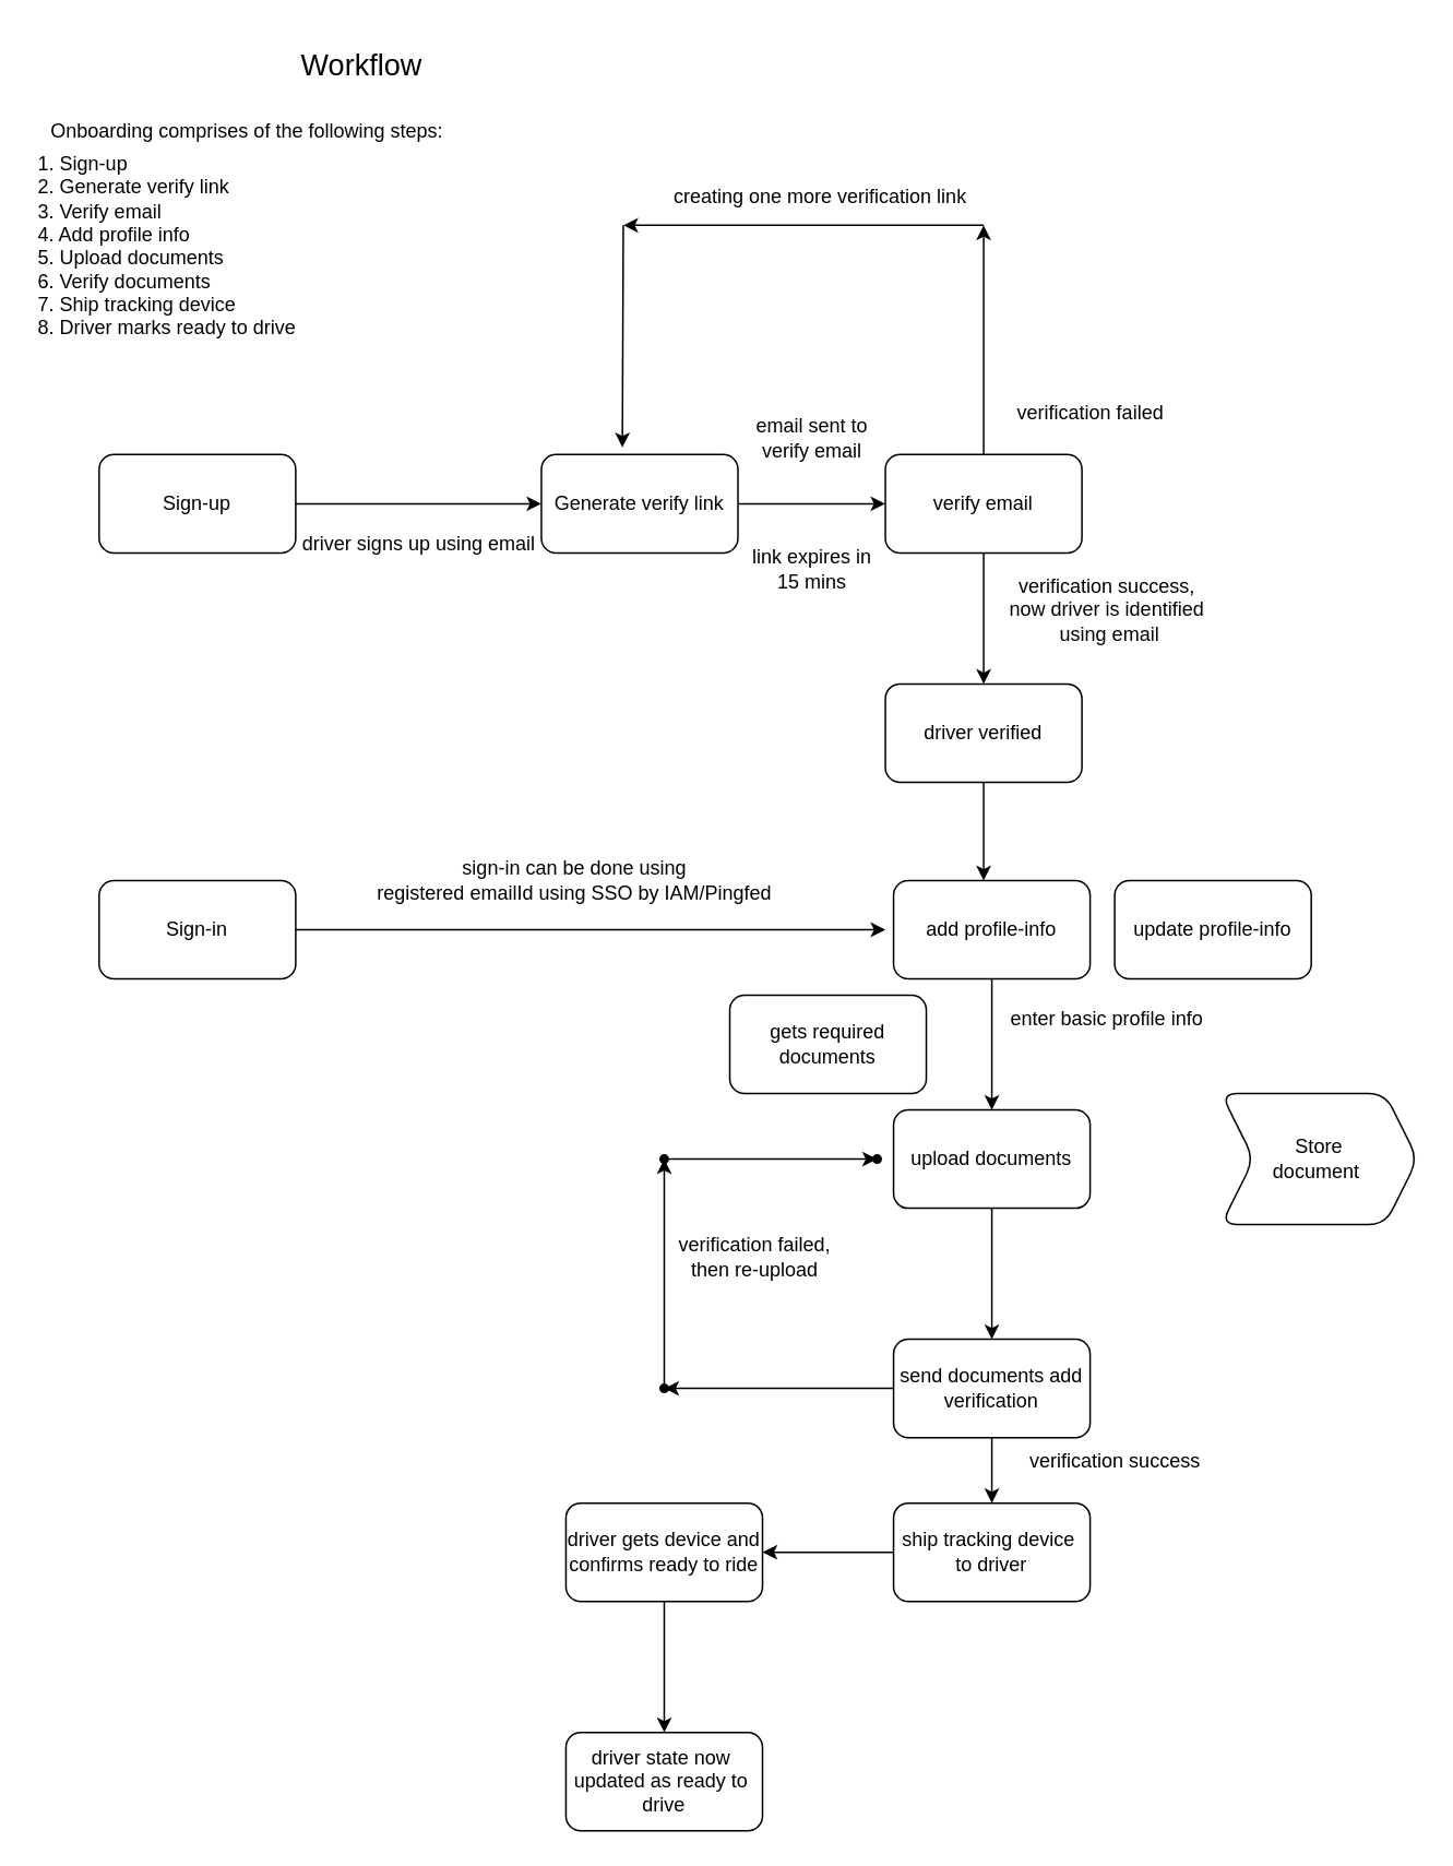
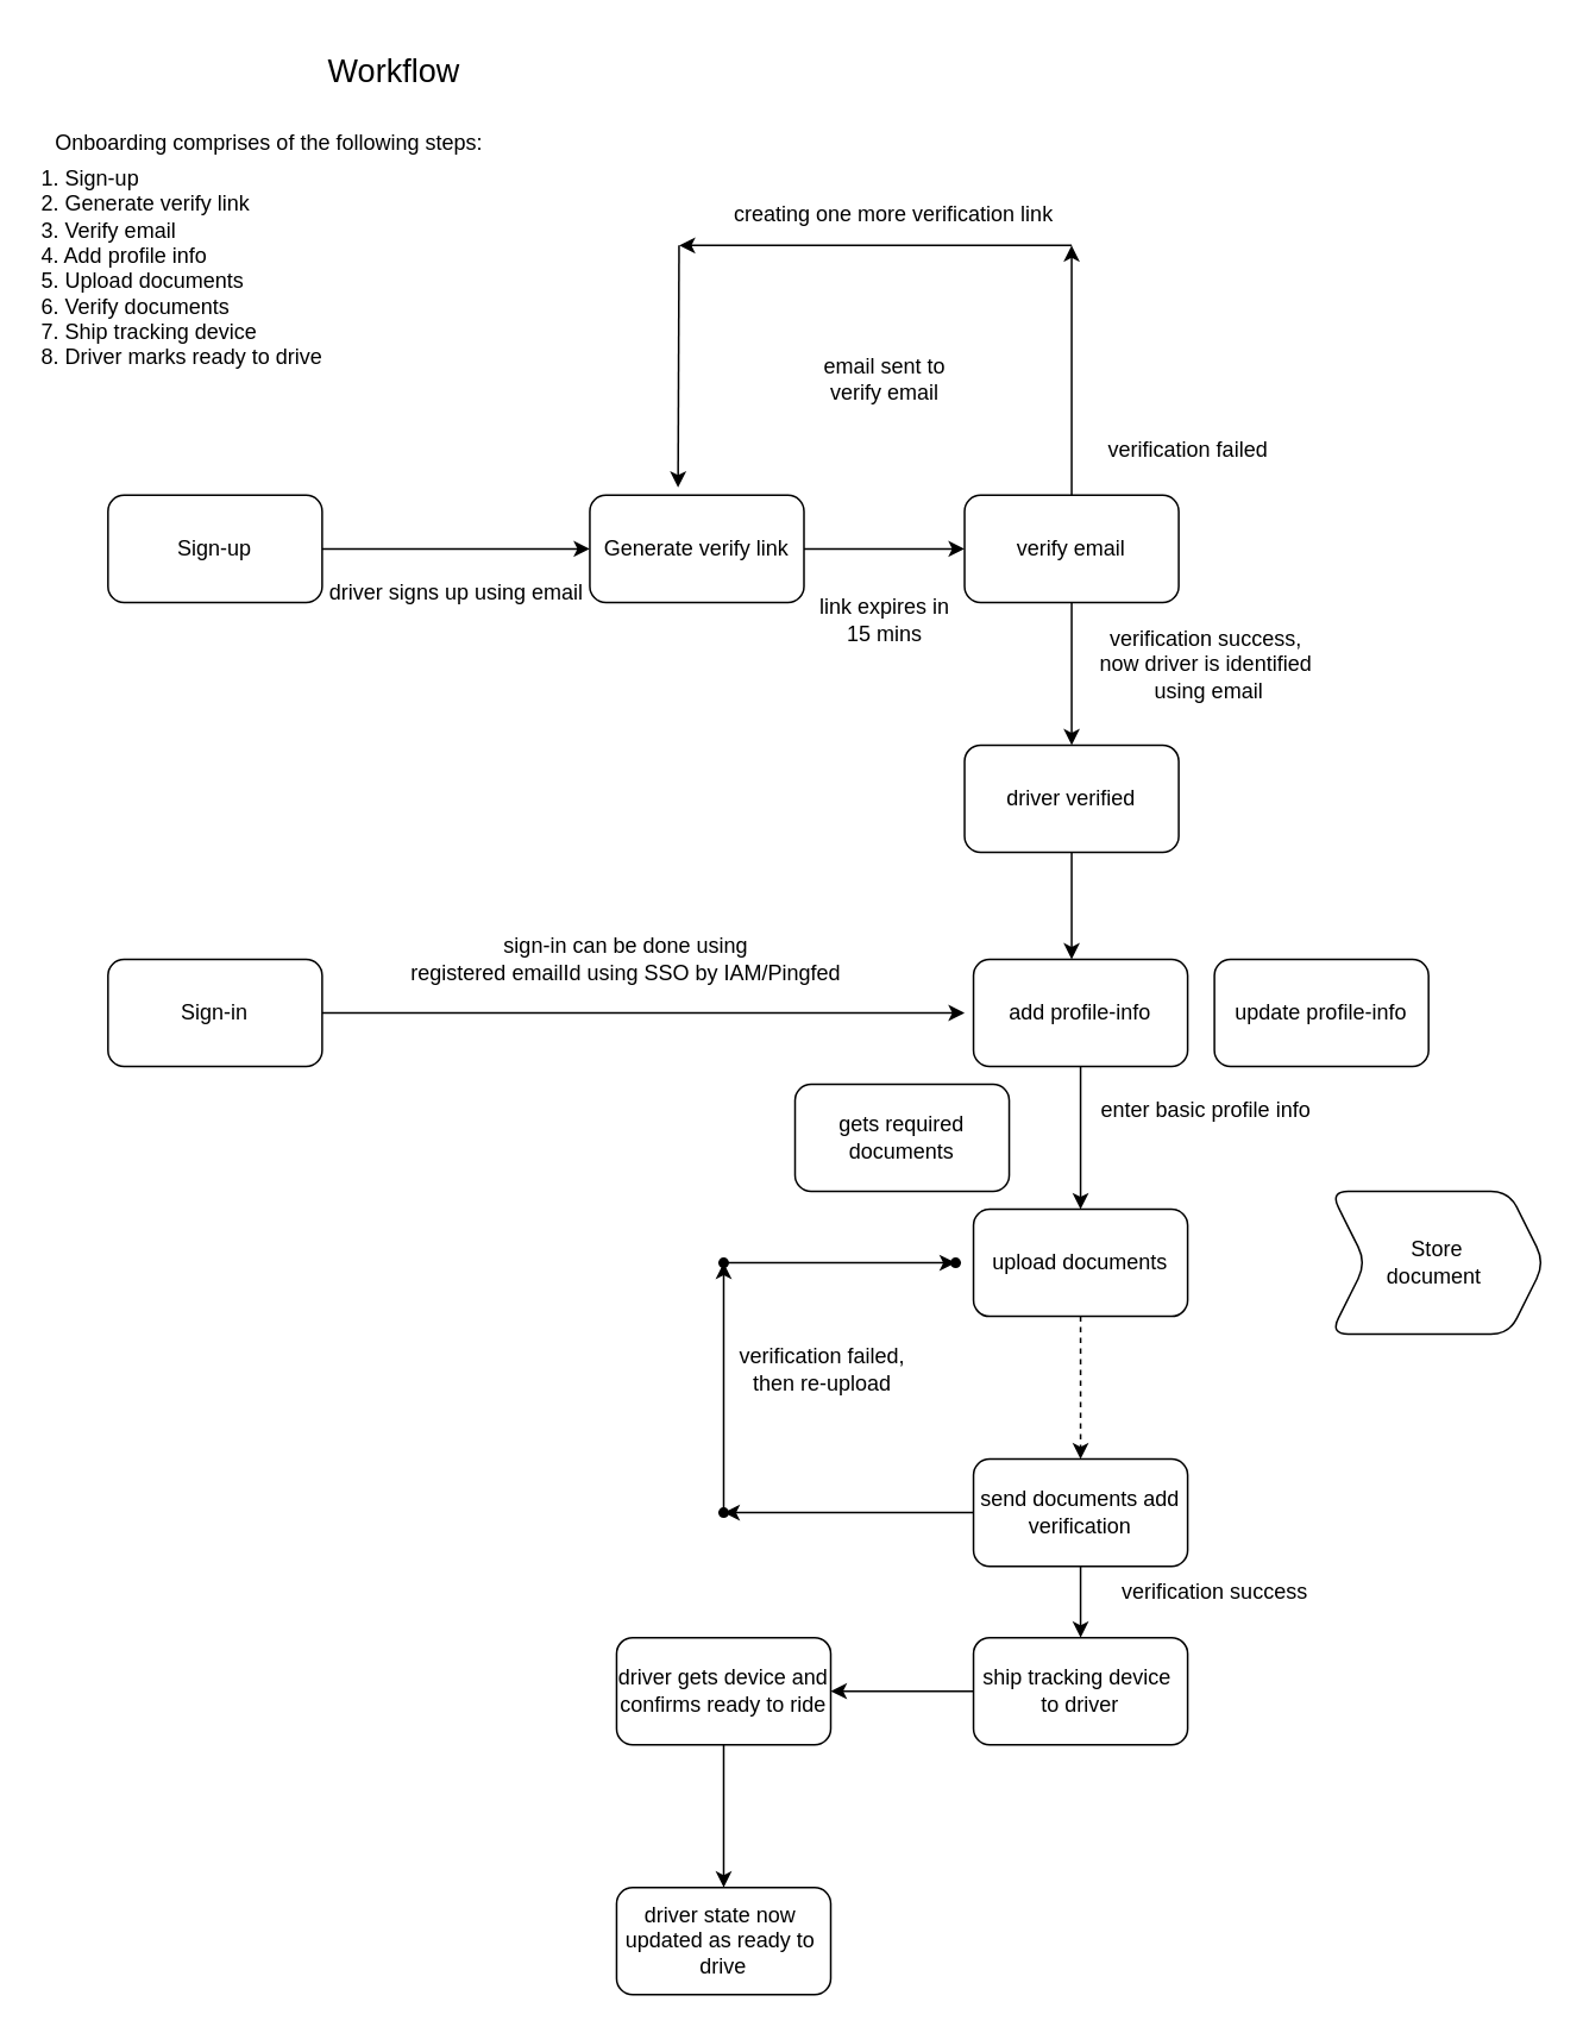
  <mxCell id="0" />
  <mxCell id="1" parent="0" />
  <mxCell id="2" value="&lt;font style=&quot;font-size: 18px;&quot;&gt;Workflow&lt;/font&gt;" style="text;html=1;align=center;verticalAlign=middle;resizable=0;points=[];autosize=1;strokeColor=none;fillColor=none;" parent="1" vertex="1"><mxGeometry x="170" y="20" width="100" height="40" as="geometry" /></mxCell>
  <mxCell id="3" value="Onboarding comprises of the following steps:&lt;div&gt;&lt;br/&gt;&lt;/div&gt;" style="text;html=1;align=center;verticalAlign=middle;resizable=0;points=[];autosize=1;strokeColor=none;fillColor=none;" parent="1" vertex="1"><mxGeometry x="20" y="67" width="260" height="40" as="geometry" /></mxCell>
  <mxCell id="4" value="&lt;div&gt;1. Sign-up&lt;/div&gt;&lt;div&gt;2. Generate verify link&lt;/div&gt;&lt;div&gt;3. Verify email&lt;/div&gt;&lt;div&gt;4. Add profile info&lt;/div&gt;&lt;div&gt;5. Upload documents&lt;/div&gt;&lt;div&gt;6. Verify documents&lt;/div&gt;&lt;div&gt;7. Ship tracking device&lt;/div&gt;&lt;div&gt;8. Driver marks ready to drive&lt;/div&gt;&lt;div&gt;&lt;br&gt;&lt;/div&gt;" style="text;html=1;align=left;verticalAlign=middle;resizable=0;points=[];autosize=1;strokeColor=none;fillColor=none;" parent="1" vertex="1"><mxGeometry x="21" y="87" width="180" height="140" as="geometry" /></mxCell>
  <mxCell id="5" style="edgeStyle=orthogonalEdgeStyle;rounded=0;orthogonalLoop=1;jettySize=auto;html=1;entryX=0;entryY=0.5;entryDx=0;entryDy=0;" parent="1" source="6" target="8" edge="1"><mxGeometry relative="1" as="geometry" /></mxCell>
  <mxCell id="6" value="Sign-up" style="rounded=1;whiteSpace=wrap;html=1;" parent="1" vertex="1"><mxGeometry x="60" y="277" width="120" height="60" as="geometry" /></mxCell>
  <mxCell id="7" style="edgeStyle=orthogonalEdgeStyle;rounded=0;orthogonalLoop=1;jettySize=auto;html=1;" parent="1" source="8" edge="1"><mxGeometry relative="1" as="geometry"><mxPoint x="540" y="307" as="targetPoint" /></mxGeometry></mxCell>
  <mxCell id="8" value="Generate verify link" style="rounded=1;whiteSpace=wrap;html=1;" parent="1" vertex="1"><mxGeometry x="330" y="277" width="120" height="60" as="geometry" /></mxCell>
  <mxCell id="9" value="driver signs up using email" style="text;html=1;align=center;verticalAlign=middle;resizable=0;points=[];autosize=1;strokeColor=none;fillColor=none;" parent="1" vertex="1"><mxGeometry x="170" y="317" width="170" height="30" as="geometry" /></mxCell>
  <mxCell id="10" value="" style="edgeStyle=orthogonalEdgeStyle;rounded=0;orthogonalLoop=1;jettySize=auto;html=1;" parent="1" source="12" target="15" edge="1"><mxGeometry relative="1" as="geometry" /></mxCell>
  <mxCell id="11" style="edgeStyle=orthogonalEdgeStyle;rounded=0;orthogonalLoop=1;jettySize=auto;html=1;" parent="1" source="12" edge="1"><mxGeometry relative="1" as="geometry"><mxPoint x="600" y="137" as="targetPoint" /></mxGeometry></mxCell>
  <mxCell id="12" value="verify email" style="rounded=1;whiteSpace=wrap;html=1;" parent="1" vertex="1"><mxGeometry x="540" y="277" width="120" height="60" as="geometry" /></mxCell>
- <mxCell id="13" value="email sent to &lt;br&gt;verify email" style="text;html=1;align=center;verticalAlign=middle;resizable=0;points=[];autosize=1;strokeColor=none;fillColor=none;" parent="1" vertex="1"><mxGeometry x="450" y="247" width="90" height="40" as="geometry" /></mxCell>
+ <mxCell id="13" value="email sent to &lt;br&gt;verify email" style="text;html=1;align=center;verticalAlign=middle;resizable=0;points=[];autosize=1;strokeColor=none;fillColor=none;" parent="1" vertex="1"><mxGeometry x="450" y="192" width="90" height="40" as="geometry" /></mxCell>
  <mxCell id="14" style="edgeStyle=orthogonalEdgeStyle;rounded=0;orthogonalLoop=1;jettySize=auto;html=1;" parent="1" source="15" edge="1"><mxGeometry relative="1" as="geometry"><mxPoint x="600" y="537" as="targetPoint" /></mxGeometry></mxCell>
  <mxCell id="15" value="driver verified" style="rounded=1;whiteSpace=wrap;html=1;" parent="1" vertex="1"><mxGeometry x="540" y="417" width="120" height="60" as="geometry" /></mxCell>
  <mxCell id="16" value="verification success,&lt;br&gt;now driver is identified&lt;br&gt;&amp;nbsp;using email" style="text;html=1;align=center;verticalAlign=middle;resizable=0;points=[];autosize=1;strokeColor=none;fillColor=none;" parent="1" vertex="1"><mxGeometry x="605" y="342" width="140" height="60" as="geometry" /></mxCell>
  <mxCell id="17" value="verification failed" style="text;html=1;align=center;verticalAlign=middle;resizable=0;points=[];autosize=1;strokeColor=none;fillColor=none;" parent="1" vertex="1"><mxGeometry x="610" y="237" width="110" height="30" as="geometry" /></mxCell>
  <mxCell id="18" value="link expires in &lt;br&gt;15 mins" style="text;html=1;align=center;verticalAlign=middle;resizable=0;points=[];autosize=1;strokeColor=none;fillColor=none;" parent="1" vertex="1"><mxGeometry x="445" y="327" width="100" height="40" as="geometry" /></mxCell>
  <mxCell id="19" value="" style="endArrow=classic;html=1;rounded=0;" parent="1" edge="1"><mxGeometry width="50" height="50" relative="1" as="geometry"><mxPoint x="600" y="137" as="sourcePoint" /><mxPoint x="380" y="137" as="targetPoint" /></mxGeometry></mxCell>
  <mxCell id="20" value="" style="endArrow=classic;html=1;rounded=0;entryX=0.412;entryY=-0.073;entryDx=0;entryDy=0;entryPerimeter=0;" parent="1" target="8" edge="1"><mxGeometry width="50" height="50" relative="1" as="geometry"><mxPoint x="380" y="137" as="sourcePoint" /><mxPoint x="470" y="247" as="targetPoint" /></mxGeometry></mxCell>
  <mxCell id="21" value="creating one more verification link" style="text;html=1;align=center;verticalAlign=middle;resizable=0;points=[];autosize=1;strokeColor=none;fillColor=none;" parent="1" vertex="1"><mxGeometry x="400" y="105" width="200" height="30" as="geometry" /></mxCell>
  <mxCell id="22" value="" style="edgeStyle=orthogonalEdgeStyle;rounded=0;orthogonalLoop=1;jettySize=auto;html=1;" parent="1" source="23" target="28" edge="1"><mxGeometry relative="1" as="geometry" /></mxCell>
  <mxCell id="23" value="add profile-info" style="rounded=1;whiteSpace=wrap;html=1;" parent="1" vertex="1"><mxGeometry x="545" y="537" width="120" height="60" as="geometry" /></mxCell>
  <mxCell id="24" style="edgeStyle=orthogonalEdgeStyle;rounded=0;orthogonalLoop=1;jettySize=auto;html=1;" parent="1" source="25" edge="1"><mxGeometry relative="1" as="geometry"><mxPoint x="540" y="567" as="targetPoint" /></mxGeometry></mxCell>
  <mxCell id="25" value="Sign-in" style="rounded=1;whiteSpace=wrap;html=1;" parent="1" vertex="1"><mxGeometry x="60" y="537" width="120" height="60" as="geometry" /></mxCell>
  <mxCell id="26" value="sign-in can be done using &lt;br&gt;registered emailId using SSO by IAM/Pingfed" style="text;html=1;align=center;verticalAlign=middle;resizable=0;points=[];autosize=1;strokeColor=none;fillColor=none;" parent="1" vertex="1"><mxGeometry x="220" y="517" width="260" height="40" as="geometry" /></mxCell>
- <mxCell id="27" value="" style="edgeStyle=orthogonalEdgeStyle;rounded=0;orthogonalLoop=1;jettySize=auto;html=1;" parent="1" source="28" target="34" edge="1"><mxGeometry relative="1" as="geometry" /></mxCell>
+ <mxCell id="27" value="" style="edgeStyle=orthogonalEdgeStyle;rounded=0;orthogonalLoop=1;jettySize=auto;html=1;dashed=1;" parent="1" source="28" target="34" edge="1"><mxGeometry relative="1" as="geometry" /></mxCell>
  <mxCell id="28" value="upload documents" style="rounded=1;whiteSpace=wrap;html=1;" parent="1" vertex="1"><mxGeometry x="545" y="677" width="120" height="60" as="geometry" /></mxCell>
  <mxCell id="29" value="Store &lt;br&gt;document&amp;nbsp;" style="shape=step;perimeter=stepPerimeter;whiteSpace=wrap;html=1;fixedSize=1;rounded=1;" parent="1" vertex="1"><mxGeometry x="745" y="667" width="120" height="80" as="geometry" /></mxCell>
  <mxCell id="30" value="enter basic profile info" style="text;html=1;align=center;verticalAlign=middle;resizable=0;points=[];autosize=1;strokeColor=none;fillColor=none;" parent="1" vertex="1"><mxGeometry x="605" y="607" width="140" height="30" as="geometry" /></mxCell>
  <mxCell id="31" value="update profile-info" style="rounded=1;whiteSpace=wrap;html=1;" parent="1" vertex="1"><mxGeometry x="680" y="537" width="120" height="60" as="geometry" /></mxCell>
  <mxCell id="32" value="" style="edgeStyle=orthogonalEdgeStyle;rounded=0;orthogonalLoop=1;jettySize=auto;html=1;" parent="1" source="34" target="36" edge="1"><mxGeometry relative="1" as="geometry" /></mxCell>
  <mxCell id="33" style="edgeStyle=orthogonalEdgeStyle;rounded=0;orthogonalLoop=1;jettySize=auto;html=1;" parent="1" source="34" edge="1"><mxGeometry relative="1" as="geometry"><mxPoint x="605" y="917" as="targetPoint" /></mxGeometry></mxCell>
  <mxCell id="34" value="send documents add&lt;br&gt;verification" style="rounded=1;whiteSpace=wrap;html=1;" parent="1" vertex="1"><mxGeometry x="545" y="817" width="120" height="60" as="geometry" /></mxCell>
  <mxCell id="35" value="" style="edgeStyle=orthogonalEdgeStyle;rounded=0;orthogonalLoop=1;jettySize=auto;html=1;" parent="1" source="36" target="38" edge="1"><mxGeometry relative="1" as="geometry" /></mxCell>
  <mxCell id="36" value="" style="shape=waypoint;sketch=0;size=6;pointerEvents=1;points=[];fillColor=default;resizable=0;rotatable=0;perimeter=centerPerimeter;snapToPoint=1;rounded=1;" parent="1" vertex="1"><mxGeometry x="395" y="837" width="20" height="20" as="geometry" /></mxCell>
  <mxCell id="37" value="" style="edgeStyle=orthogonalEdgeStyle;rounded=0;orthogonalLoop=1;jettySize=auto;html=1;" parent="1" source="38" target="39" edge="1"><mxGeometry relative="1" as="geometry" /></mxCell>
  <mxCell id="38" value="" style="shape=waypoint;sketch=0;size=6;pointerEvents=1;points=[];fillColor=default;resizable=0;rotatable=0;perimeter=centerPerimeter;snapToPoint=1;rounded=1;" parent="1" vertex="1"><mxGeometry x="395" y="697" width="20" height="20" as="geometry" /></mxCell>
  <mxCell id="39" value="" style="shape=waypoint;sketch=0;size=6;pointerEvents=1;points=[];fillColor=default;resizable=0;rotatable=0;perimeter=centerPerimeter;snapToPoint=1;rounded=1;" parent="1" vertex="1"><mxGeometry x="525" y="697" width="20" height="20" as="geometry" /></mxCell>
  <mxCell id="40" value="verification failed, &lt;br&gt;then re-upload" style="text;html=1;align=center;verticalAlign=middle;resizable=0;points=[];autosize=1;strokeColor=none;fillColor=none;" parent="1" vertex="1"><mxGeometry x="400" y="747" width="120" height="40" as="geometry" /></mxCell>
  <mxCell id="41" value="" style="edgeStyle=orthogonalEdgeStyle;rounded=0;orthogonalLoop=1;jettySize=auto;html=1;" parent="1" source="42" target="44" edge="1"><mxGeometry relative="1" as="geometry" /></mxCell>
  <mxCell id="42" value="ship tracking device&amp;nbsp;&lt;br&gt;to driver" style="rounded=1;whiteSpace=wrap;html=1;" parent="1" vertex="1"><mxGeometry x="545" y="917" width="120" height="60" as="geometry" /></mxCell>
  <mxCell id="43" value="" style="edgeStyle=orthogonalEdgeStyle;rounded=0;orthogonalLoop=1;jettySize=auto;html=1;" parent="1" source="44" target="45" edge="1"><mxGeometry relative="1" as="geometry" /></mxCell>
  <mxCell id="44" value="driver gets device and confirms ready to ride" style="rounded=1;whiteSpace=wrap;html=1;" parent="1" vertex="1"><mxGeometry x="345" y="917" width="120" height="60" as="geometry" /></mxCell>
  <mxCell id="45" value="driver state now&amp;nbsp;&lt;br&gt;updated as ready to&amp;nbsp;&lt;br&gt;drive" style="rounded=1;whiteSpace=wrap;html=1;" parent="1" vertex="1"><mxGeometry x="345" y="1057" width="120" height="60" as="geometry" /></mxCell>
  <mxCell id="46" value="gets required&lt;br&gt;documents" style="rounded=1;whiteSpace=wrap;html=1;" vertex="1" parent="1"><mxGeometry x="445" y="607" width="120" height="60" as="geometry" /></mxCell>
  <mxCell id="47" value="verification success" style="text;html=1;align=center;verticalAlign=middle;resizable=0;points=[];autosize=1;strokeColor=none;fillColor=none;" vertex="1" parent="1"><mxGeometry x="615" y="877" width="130" height="30" as="geometry" /></mxCell>
